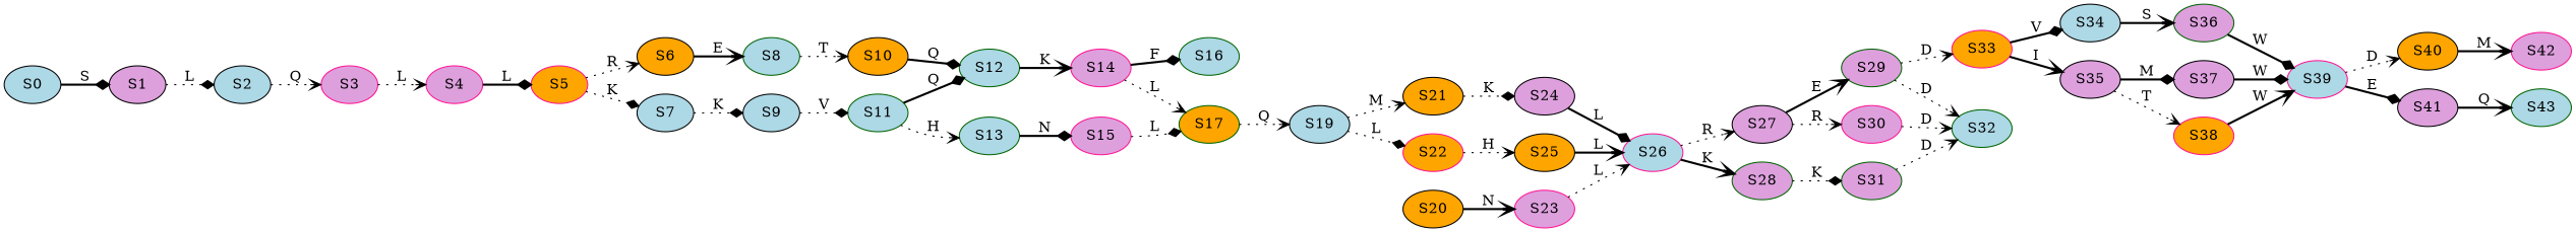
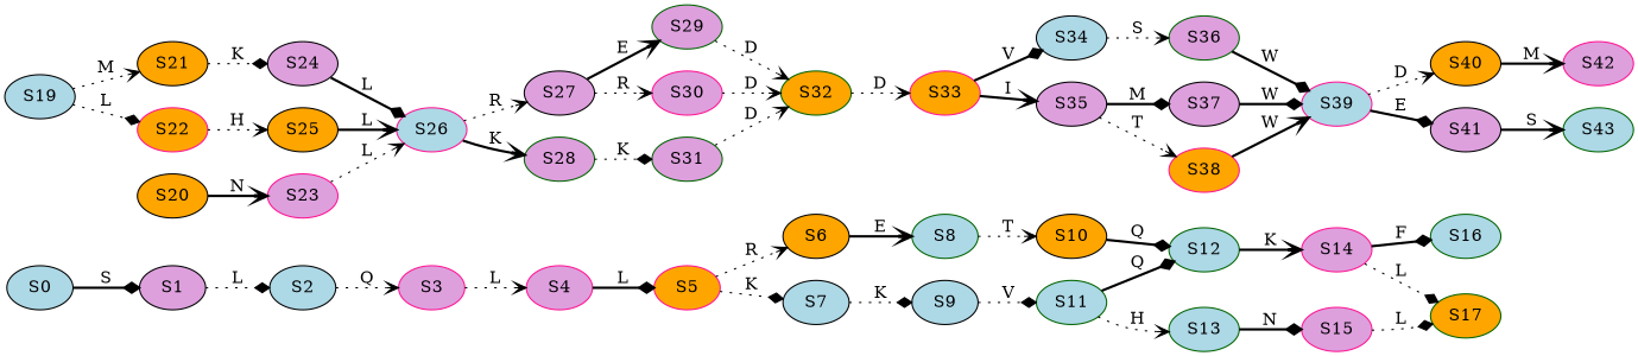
  strict digraph {
    rankdir=LR
    node [color=black fillcolor=plum style=filled]
    edge [arrowhead=vee style=dotted]
    S0 [fillcolor=lightblue]
    S1
    S2 [fillcolor=lightblue]
    S3 [color=deeppink]
    S4 [color=deeppink]
    S5 [color=deeppink fillcolor=orange]
    S6 [fillcolor=orange]
    S7 [fillcolor=lightblue]
    S8 [color=darkgreen fillcolor=lightblue]
    S9 [fillcolor=lightblue]
    S10 [fillcolor=orange]
    S11 [color=darkgreen fillcolor=lightblue]
    S12 [color=darkgreen fillcolor=lightblue]
    S13 [color=darkgreen fillcolor=lightblue]
    S14 [color=deeppink]
    S15 [color=deeppink]
    S16 [color=darkgreen fillcolor=lightblue]
    S17 [color=darkgreen fillcolor=orange]
    S19 [fillcolor=lightblue]
    S21 [fillcolor=orange]
    S22 [color=deeppink fillcolor=orange]
    S20 [fillcolor=orange]
    S23 [color=deeppink]
    S24
    S25 [fillcolor=orange]
    S26 [color=deeppink fillcolor=lightblue]
    S27
    S28 [color=darkgreen]
    S29 [color=darkgreen]
    S30 [color=deeppink]
    S31 [color=darkgreen]
-   S32 [color=darkgreen fillcolor=lightblue]
+   S32 [color=darkgreen fillcolor=orange]
    S33 [color=deeppink fillcolor=orange]
    S34 [fillcolor=lightblue]
    S35
    S36 [color=darkgreen]
    S37
    S38 [color=deeppink fillcolor=orange]
    S39 [color=deeppink fillcolor=lightblue]
    S40 [fillcolor=orange]
    S41
    S42 [color=deeppink]
    S43 [color=darkgreen fillcolor=lightblue]
    S0 -> S1 [arrowhead=diamond label=S style=bold]
    S1 -> S2 [arrowhead=diamond label=L]
    S2 -> S3 [label=Q]
    S3 -> S4 [label=L]
    S4 -> S5 [arrowhead=diamond label=L style=bold]
    S5 -> S6 [label=R]
    S5 -> S7 [arrowhead=diamond label=K]
    S6 -> S8 [label=E style=bold]
    S7 -> S9 [arrowhead=diamond label=K]
    S8 -> S10 [label=T]
    S9 -> S11 [arrowhead=diamond label=V]
    S10 -> S12 [arrowhead=diamond label=Q style=bold]
    S11 -> S12 [arrowhead=diamond label=Q style=bold]
    S11 -> S13 [label=H]
    S12 -> S14 [label=K style=bold]
    S13 -> S15 [arrowhead=diamond label=N style=bold]
    S14 -> S16 [arrowhead=diamond label=F style=bold]
-   S14 -> S17 [label=L]
+   S14 -> S17 [arrowhead=diamond label=L]
    S15 -> S17 [arrowhead=diamond label=L]
-   S17 -> S19 [label=Q]
    S19 -> S21 [label=M]
    S19 -> S22 [arrowhead=diamond label=L]
    S21 -> S24 [arrowhead=diamond label=K]
    S22 -> S25 [label=H]
    S20 -> S23 [label=N style=bold]
    S23 -> S26 [label=L]
    S24 -> S26 [arrowhead=diamond label=L style=bold]
    S25 -> S26 [label=L style=bold]
    S26 -> S27 [label=R]
    S26 -> S28 [label=K style=bold]
    S27 -> S29 [label=E style=bold]
    S27 -> S30 [label=R]
    S28 -> S31 [arrowhead=diamond label=K]
    S29 -> S32 [label=D]
    S30 -> S32 [label=D]
    S31 -> S32 [label=D]
-   S29 -> S33 [label=D]
+   S32 -> S33 [label=D]
    S33 -> S34 [arrowhead=diamond label=V style=bold]
    S33 -> S35 [label=I style=bold]
-   S34 -> S36 [label=S style=bold]
+   S34 -> S36 [label=S]
    S35 -> S37 [arrowhead=diamond label=M style=bold]
    S35 -> S38 [label=T]
    S36 -> S39 [arrowhead=diamond label=W style=bold]
    S37 -> S39 [arrowhead=diamond label=W style=bold]
    S38 -> S39 [label=W style=bold]
    S39 -> S40 [label=D]
    S39 -> S41 [arrowhead=diamond label=E style=bold]
    S40 -> S42 [label=M style=bold]
-   S41 -> S43 [label=Q style=bold]
+   S41 -> S43 [label=S style=bold]
  }
